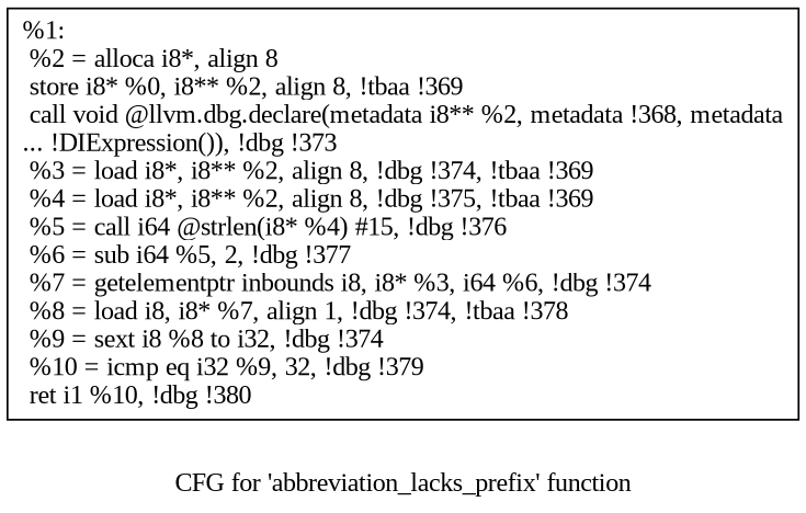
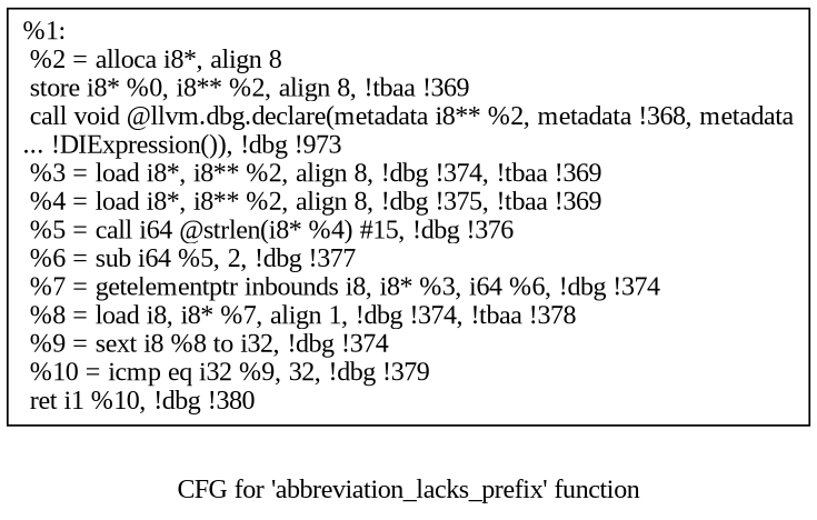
  digraph {
    label="CFG for 'abbreviation_lacks_prefix' function"
    fontname="Liberation Serif"
-   n1 [label="{%1:\l  %2 = alloca i8*, align 8\l  store i8* %0, i8** %2, align 8, !tbaa !369\l  call void @llvm.dbg.declare(metadata i8** %2, metadata !368, metadata\l... !DIExpression()), !dbg !373\l  %3 = load i8*, i8** %2, align 8, !dbg !374, !tbaa !369\l  %4 = load i8*, i8** %2, align 8, !dbg !375, !tbaa !369\l  %5 = call i64 @strlen(i8* %4) #15, !dbg !376\l  %6 = sub i64 %5, 2, !dbg !377\l  %7 = getelementptr inbounds i8, i8* %3, i64 %6, !dbg !374\l  %8 = load i8, i8* %7, align 1, !dbg !374, !tbaa !378\l  %9 = sext i8 %8 to i32, !dbg !374\l  %10 = icmp eq i32 %9, 32, !dbg !379\l  ret i1 %10, !dbg !380\l}" shape=record fontname="Liberation Serif"]
+   n1 [label="{%1:\l  %2 = alloca i8*, align 8\l  store i8* %0, i8** %2, align 8, !tbaa !369\l  call void @llvm.dbg.declare(metadata i8** %2, metadata !368, metadata\l... !DIExpression()), !dbg !973\l  %3 = load i8*, i8** %2, align 8, !dbg !374, !tbaa !369\l  %4 = load i8*, i8** %2, align 8, !dbg !375, !tbaa !369\l  %5 = call i64 @strlen(i8* %4) #15, !dbg !376\l  %6 = sub i64 %5, 2, !dbg !377\l  %7 = getelementptr inbounds i8, i8* %3, i64 %6, !dbg !374\l  %8 = load i8, i8* %7, align 1, !dbg !374, !tbaa !378\l  %9 = sext i8 %8 to i32, !dbg !374\l  %10 = icmp eq i32 %9, 32, !dbg !379\l  ret i1 %10, !dbg !380\l}" shape=record fontname="Liberation Serif"]
  }
